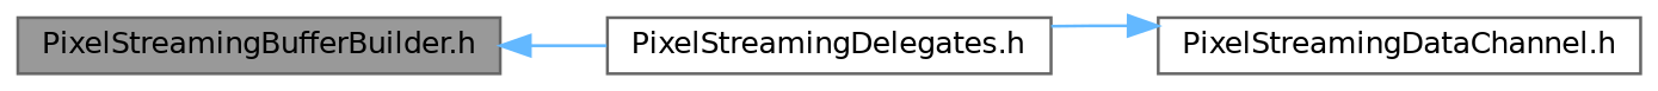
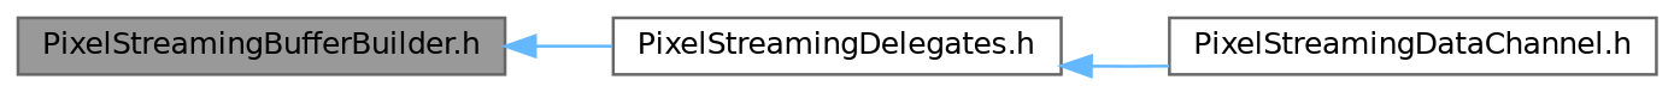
  digraph {
    rankdir=LR
    node [color=grey40 fillcolor=white fontname=Helvetica fontsize=10 shape=box style=filled]
    edge [color=steelblue1 dir=back fontname=Helvetica fontsize=10 labelfontname=Helvetica labelfontsize=10 style=solid]
    n1 [color=gray40 fillcolor=grey60 fontcolor=black height=0.2 label="PixelStreamingBufferBuilder.h" width=0.4]
    n2 [height=0.2 label="PixelStreamingDelegates.h" width=0.4]
    n3 [height=0.2 label="PixelStreamingDataChannel.h" width=0.4]
    n1 -> n2
-   n3 -> n2
+   n2 -> n3
  }
